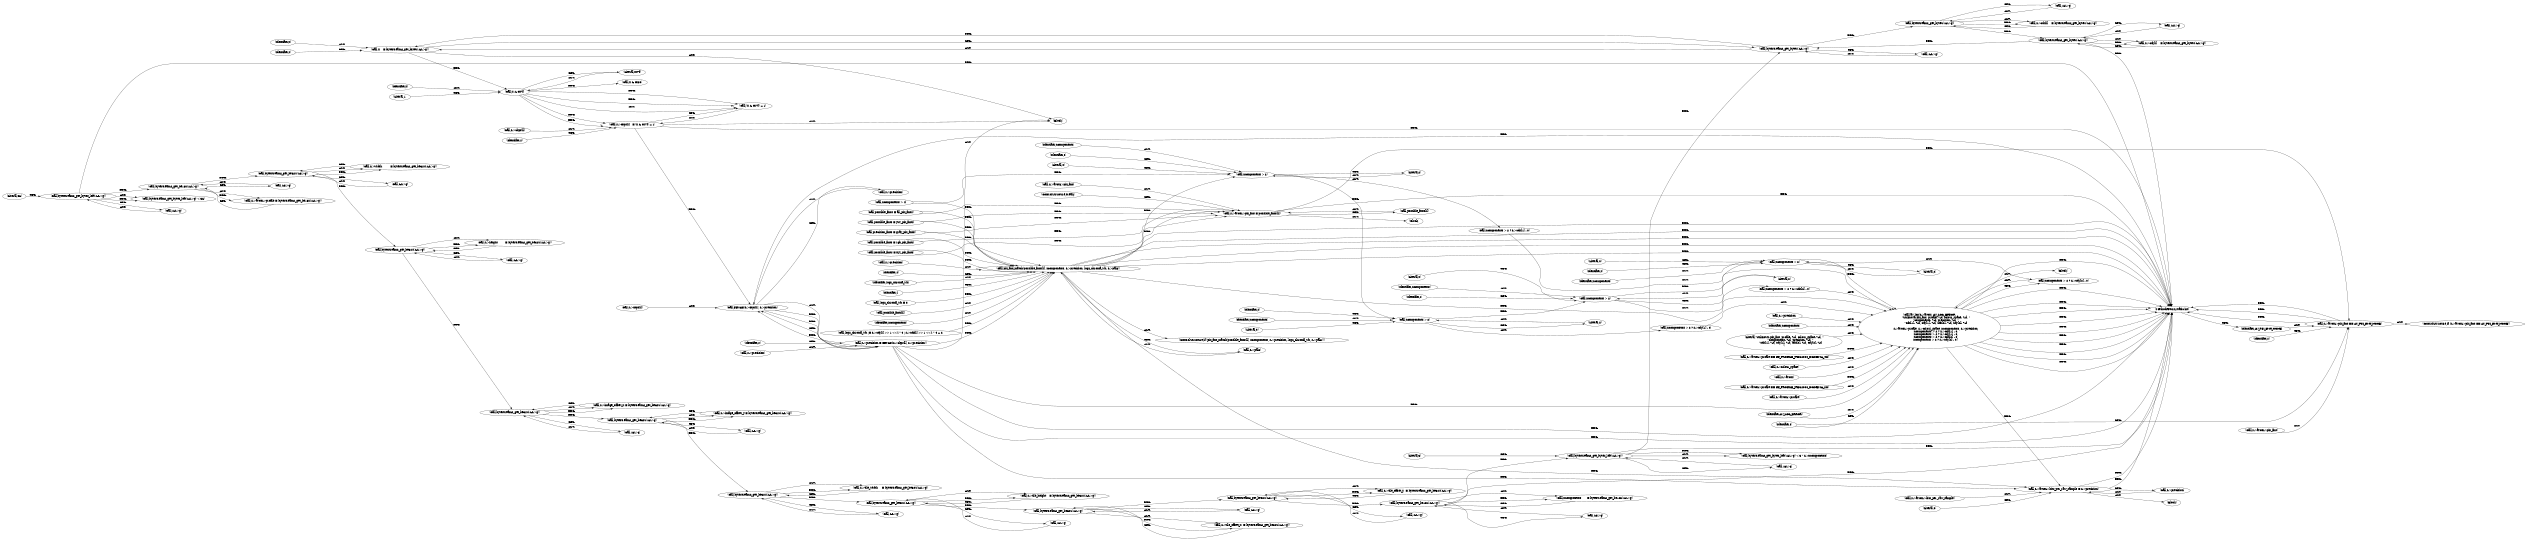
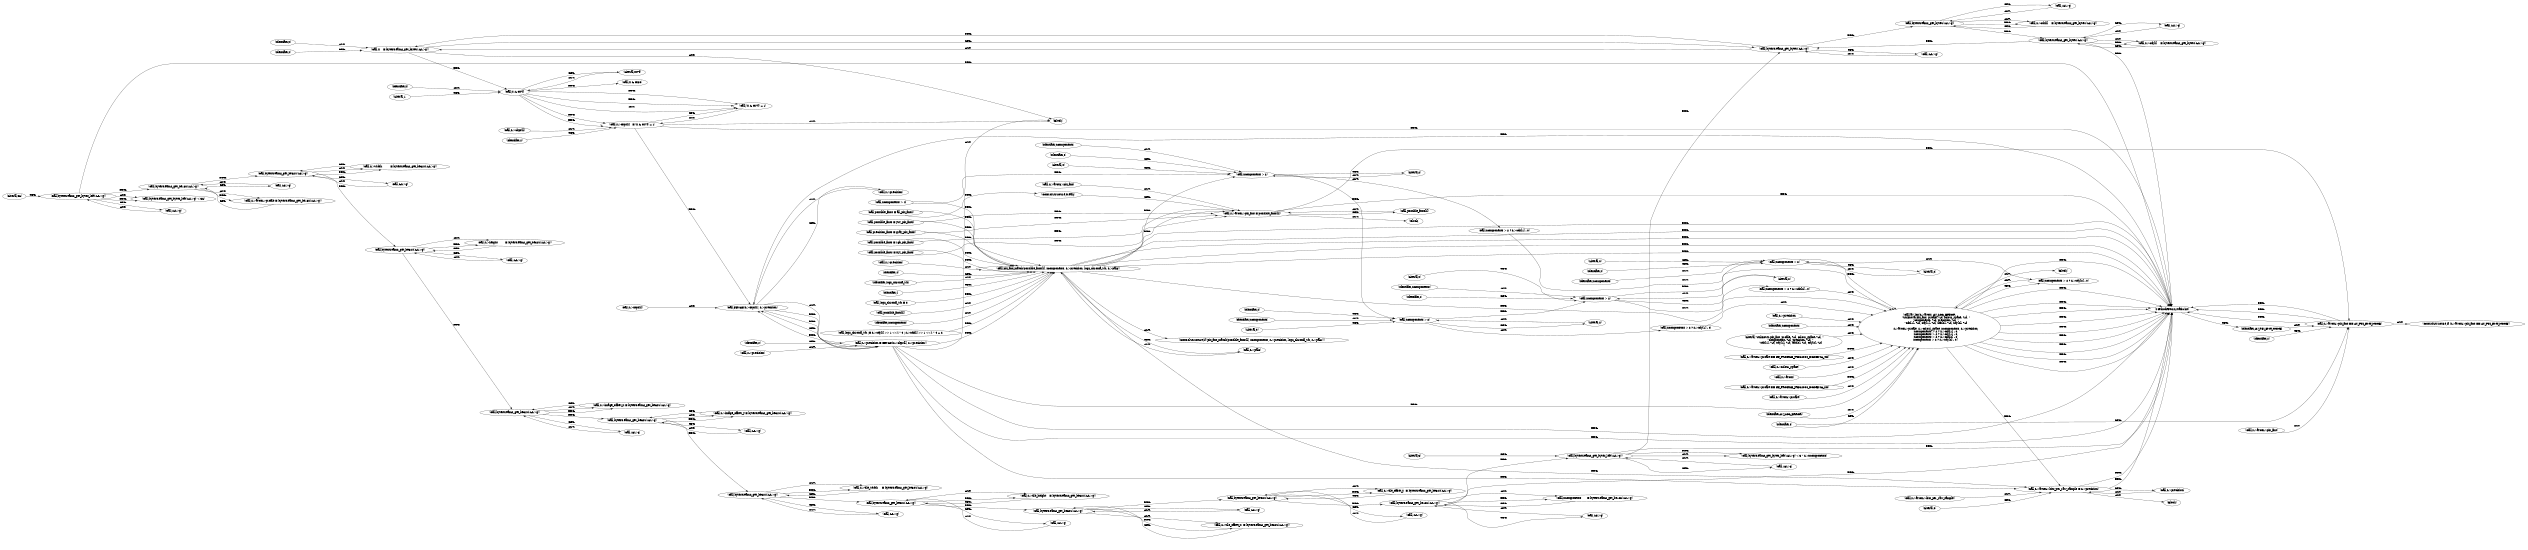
  digraph {
    rankdir=LR
    n1 [label="(Call,s->cbps[i]   = (x & 0x7f) + 1)"]
    n2 [label="(Call,FFMAX(s->cbps[i], s->precision))"]
    n3 [label="(Block,)"]
    n4 [label="(MethodReturn,static int)"]
    n5 [label="(Call,(x & 0x7f) + 1)"]
    n6 [label="(Call,s->precision = FFMAX(s->cbps[i], s->precision))"]
    n7 [label="(Call,s->precision)"]
    n8 [label="(Identifier,AV_PIX_FMT_NONE)"]
    n9 [label="(Call,x & 0x7f)"]
    n10 [label="(Call,x & 0x80)"]
    n11 [label="(Literal,0x7f)"]
    n12 [label="(Call,x    = bytestream2_get_byteu(&s->g))"]
    n13 [label="(Call,bytestream2_get_byteu(&s->g))"]
    n14 [label="(Call,bytestream2_get_byteu(&s->g))"]
    n15 [label="(Call,&s->g)"]
    n16 [label="(Call,bytestream2_get_byteu(&s->g))"]
    n17 [label="(Call,&s->g)"]
    n18 [label="(Call,s->cdx[i]    = bytestream2_get_byteu(&s->g))"]
    n19 [label="(Call,bytestream2_get_bytes_left(&s->g))"]
    n20 [label="(Call,bytestream2_get_bytes_left(&s->g) < 3 * s->ncomponents)"]
    n21 [label="(Call,&s->g)"]
    n22 [label="(Call,bytestream2_get_be16u(&s->g))"]
    n23 [label="(Call,ncomponents       = bytestream2_get_be16u(&s->g))"]
    n24 [label="(Call,&s->g)"]
    n25 [label="(Call,bytestream2_get_be32u(&s->g))"]
    n26 [label="(Call,s->tile_offset_y  = bytestream2_get_be32u(&s->g))"]
    n27 [label="(Call,&s->g)"]
    n28 [label="(Call,bytestream2_get_be32u(&s->g))"]
    n29 [label="(Call,&s->g)"]
    n30 [label="(Call,s->tile_offset_x  = bytestream2_get_be32u(&s->g))"]
    n31 [label="(Call,bytestream2_get_be32u(&s->g))"]
    n32 [label="(Call,s->tile_height    = bytestream2_get_be32u(&s->g))"]
    n33 [label="(Call,&s->g)"]
    n34 [label="(Call,bytestream2_get_be32u(&s->g))"]
    n35 [label="(Call,&s->g)"]
    n36 [label="(Call,s->tile_width     = bytestream2_get_be32u(&s->g))"]
    n37 [label="(Call,bytestream2_get_be32u(&s->g))"]
    n38 [label="(Call,s->image_offset_y = bytestream2_get_be32u(&s->g))"]
    n39 [label="(Call,&s->g)"]
    n40 [label="(Call,bytestream2_get_be32u(&s->g))"]
    n41 [label="(Call,s->image_offset_x = bytestream2_get_be32u(&s->g))"]
    n42 [label="(Call,&s->g)"]
    n43 [label="(Call,bytestream2_get_be32u(&s->g))"]
    n44 [label="(Call,s->height         = bytestream2_get_be32u(&s->g))"]
    n45 [label="(Call,&s->g)"]
    n46 [label="(Call,bytestream2_get_be32u(&s->g))"]
    n47 [label="(Call,s->width          = bytestream2_get_be32u(&s->g))"]
    n48 [label="(Call,&s->g)"]
    n49 [label="(Call,bytestream2_get_be16u(&s->g))"]
    n50 [label="(Call,s->avctx->profile = bytestream2_get_be16u(&s->g))"]
    n51 [label="(Call,&s->g)"]
    n52 [label="(Call,bytestream2_get_bytes_left(&s->g))"]
    n53 [label="(Call,bytestream2_get_bytes_left(&s->g) < 36)"]
    n54 [label="(Call,&s->g)"]
    n55 [label="(Call,&s->g)"]
    n56 [label="(Call,s->cdy[i]    = bytestream2_get_byteu(&s->g))"]
    n57 [label="(Call,pix_fmt_match(possible_fmts[i], ncomponents, s->precision, log2_chroma_wh, s->pal8))"]
    n58 [label="(Call,av_log(s->avctx, AV_LOG_ERROR,\n               \"Unknown pix_fmt, profile: %d, colour_space: %d, \"\n               \"components: %d, precision: %d, \"\n               \"cdx[1]: %d, cdy[1]: %d, cdx[2]: %d, cdy[2]: %d\n\",\n               s->avctx->profile, s->colour_space, ncomponents, s->precision,\n               ncomponents > 2 ? s->cdx[1] : 0,\n               ncomponents > 2 ? s->cdy[1] : 0,\n               ncomponents > 2 ? s->cdx[2] : 0,\n               ncomponents > 2 ? s->cdy[2] : 0))"]
    n59 [label="(Call,s->avctx->bits_per_raw_sample = s->precision)"]
    n60 [label="(Call,s->avctx->pix_fmt = possible_fmts[i])"]
    n61 [label="(Call,ncomponents > 2)"]
    n62 [label="(Call,s->pal8)"]
    n63 [label="(ControlStructure,if (pix_fmt_match(possible_fmts[i], ncomponents, s->precision, log2_chroma_wh, s->pal8)))"]
    n64 [label="(Block,)"]
    n65 [label="(Call,ncomponents > 2 ? s->cdy[2] : 0)"]
    n66 [label="(Block,)"]
    n67 [label="(Call,s->precision)"]
    n68 [label="(Call,s->avctx->pix_fmt == AV_PIX_FMT_NONE)"]
    n69 [label="(Call,possible_fmts[i])"]
    n70 [label="(Block,)"]
    n71 [label="(Call,ncomponents > 2)"]
    n72 [label="(Call,ncomponents > 2 ? s->cdx[1] : 0)"]
    n73 [label="(Literal,2)"]
    n74 [label="(ControlStructure,if (s->avctx->pix_fmt == AV_PIX_FMT_NONE))"]
    n75 [label="(Call,ncomponents > 2)"]
    n76 [label="(Call,ncomponents > 2 ? s->cdy[1] : 0)"]
    n77 [label="(Literal,2)"]
    n78 [label="(Call,ncomponents > 2)"]
    n79 [label="(Literal,2)"]
    n80 [label="(Call,ncomponents > 2 ? s->cdx[2] : 0)"]
    n81 [label="(Literal,2)"]
    n82 [label="(Identifier,x)"]
    n83 [label="(Identifier,s)"]
    n84 [label="(Identifier,s)"]
    n85 [label="(Identifier,s)"]
    n86 [label="(Identifier,log2_chroma_wh)"]
    n87 [label="(Identifier,x)"]
    n88 [label="(Call,s->cbps[i])"]
    n89 [label="(Literal,\"Unknown pix_fmt, profile: %d, colour_space: %d, \"\n               \"components: %d, precision: %d, \"\n               \"cdx[1]: %d, cdy[1]: %d, cdx[2]: %d, cdy[2]: %d\n\")"]
    n90 [label="(Literal,0)"]
    n91 [label="(Call,s->avctx->profile == FF_PROFILE_JPEG2000_DCINEMA_4K)"]
    n92 [label="(Identifier,s)"]
    n93 [label="(Literal,36)"]
    n94 [label="(Literal,0)"]
    n95 [label="(Literal,0)"]
    n96 [label="(Call,s->avctx->bits_per_raw_sample)"]
    n97 [label="(Identifier,s)"]
    n98 [label="(Literal,1)"]
    n99 [label="(Literal,0)"]
    n100 [label="(Identifier,ncomponents)"]
    n101 [label="(Identifier,ncomponents)"]
    n102 [label="(Identifier,i)"]
    n103 [label="(Call,possible_fmts = yuv_pix_fmts)"]
    n104 [label="(Call,possible_fmts = xyz_pix_fmts)"]
    n105 [label="(Identifier,ncomponents)"]
    n106 [label="(Identifier,s)"]
    n107 [label="(Literal,3)"]
    n108 [label="(Call,possible_fmts = all_pix_fmts)"]
    n109 [label="(ControlStructure,break;)"]
    n110 [label="(Call,s->colour_space)"]
    n111 [label="(Call,possible_fmts = rgb_pix_fmts)"]
    n112 [label="(Call,s->avctx->pix_fmt)"]
    n113 [label="(Call,s->avctx)"]
    n114 [label="(Call,s->avctx->profile == FF_PROFILE_JPEG2000_DCINEMA_2K)"]
    n115 [label="(Call,s->avctx->profile)"]
    n116 [label="(Identifier,s)"]
    n117 [label="(Call,s->precision)"]
    n118 [label="(Identifier,AV_LOG_ERROR)"]
    n119 [label="(Identifier,ncomponents)"]
    n120 [label="(Literal,0)"]
    n121 [label="(Call,s->precision)"]
    n122 [label="(Call,precision_fmts = gray_pix_fmts)"]
    n123 [label="(Call,log2_chroma_wh = 0)"]
    n124 [label="(Call,s->avctx->pix_fmt)"]
    n125 [label="(Call,possible_fmts[i])"]
    n126 [label="(Identifier,s)"]
    n127 [label="(Identifier,s)"]
    n128 [label="(Identifier,ncomponents)"]
    n129 [label="(Call,log2_chroma_wh |= s->cdy[i] >> 1 << i * 4 | s->cdx[i] >> 1 << i * 4 + 2)"]
    n130 [label="(Call,ncomponents > 4)"]
    n131 [label="(Identifier,s)"]
    n132 [label="(Identifier,ncomponents)"]
    n133 [label="(Call,s->precision)"]
    n134 [label="(Call,s->cbps[i])"]
    n1 -> n2 [label="DDG: "]
    n1 -> n3 [label="AST: "]
    n1 -> n4 [label="DDG: "]
    n1 -> n5 [label="CFG: "]
    n2 -> n4 [label="DDG: "]
    n2 -> n6 [label="AST: "]
    n2 -> n6 [label="DDG: "]
    n2 -> n6 [label="DDG: "]
    n2 -> n7 [label="CFG: "]
    n4 -> n8 [label="CFG: "]
    n5 -> n1 [label="AST: "]
    n6 -> n2 [label="CFG: "]
    n6 -> n2 [label="DDG: "]
    n6 -> n3 [label="AST: "]
    n6 -> n4 [label="DDG: "]
    n6 -> n4 [label="DDG: "]
    n6 -> n57 [label="DDG: "]
    n6 -> n58 [label="DDG: "]
    n6 -> n59 [label="DDG: "]
    n7 -> n2 [label="AST: "]
    n8 -> n68 [label="AST: "]
    n9 -> n1 [label="DDG: "]
    n9 -> n1 [label="DDG: "]
    n9 -> n5 [label="AST: "]
    n9 -> n5 [label="DDG: "]
    n9 -> n5 [label="DDG: "]
    n9 -> n10 [label="DDG: "]
    n9 -> n11 [label="CFG: "]
    n11 -> n9 [label="AST: "]
    n12 -> n3 [label="AST: "]
    n12 -> n9 [label="DDG: "]
    n12 -> n13 [label="CFG: "]
    n13 -> n12 [label="AST: "]
    n13 -> n12 [label="DDG: "]
    n13 -> n14 [label="DDG: "]
    n13 -> n15 [label="CFG: "]
    n14 -> n16 [label="DDG: "]
    n14 -> n17 [label="CFG: "]
    n14 -> n18 [label="AST: "]
    n14 -> n18 [label="DDG: "]
    n15 -> n13 [label="AST: "]
    n16 -> n4 [label="DDG: "]
    n16 -> n13 [label="DDG: "]
    n16 -> n55 [label="CFG: "]
    n16 -> n56 [label="AST: "]
    n16 -> n56 [label="DDG: "]
    n17 -> n14 [label="AST: "]
    n18 -> n14 [label="CFG: "]
    n19 -> n4 [label="DDG: "]
    n19 -> n13 [label="DDG: "]
    n19 -> n20 [label="AST: "]
    n19 -> n20 [label="DDG: "]
    n19 -> n21 [label="CFG: "]
    n21 -> n19 [label="AST: "]
    n22 -> n4 [label="DDG: "]
    n22 -> n19 [label="DDG: "]
    n22 -> n23 [label="AST: "]
    n22 -> n23 [label="DDG: "]
    n22 -> n24 [label="CFG: "]
    n23 -> n22 [label="CFG: "]
    n24 -> n22 [label="AST: "]
    n25 -> n22 [label="DDG: "]
    n25 -> n26 [label="AST: "]
    n25 -> n26 [label="DDG: "]
    n25 -> n27 [label="CFG: "]
    n26 -> n25 [label="CFG: "]
    n27 -> n25 [label="AST: "]
    n28 -> n25 [label="DDG: "]
    n28 -> n29 [label="CFG: "]
    n28 -> n30 [label="AST: "]
    n28 -> n30 [label="DDG: "]
    n29 -> n28 [label="AST: "]
    n30 -> n28 [label="CFG: "]
    n31 -> n28 [label="DDG: "]
    n31 -> n32 [label="AST: "]
    n31 -> n32 [label="DDG: "]
    n31 -> n33 [label="CFG: "]
    n32 -> n31 [label="CFG: "]
    n33 -> n31 [label="AST: "]
    n34 -> n31 [label="DDG: "]
    n34 -> n35 [label="CFG: "]
    n34 -> n36 [label="AST: "]
    n34 -> n36 [label="DDG: "]
    n35 -> n34 [label="AST: "]
    n36 -> n34 [label="CFG: "]
    n37 -> n34 [label="DDG: "]
    n37 -> n38 [label="AST: "]
    n37 -> n38 [label="DDG: "]
    n37 -> n39 [label="CFG: "]
    n38 -> n37 [label="CFG: "]
    n39 -> n37 [label="AST: "]
    n40 -> n37 [label="DDG: "]
    n40 -> n41 [label="AST: "]
    n40 -> n41 [label="DDG: "]
    n40 -> n42 [label="CFG: "]
    n41 -> n40 [label="CFG: "]
    n42 -> n40 [label="AST: "]
    n43 -> n40 [label="DDG: "]
    n43 -> n44 [label="AST: "]
    n43 -> n44 [label="DDG: "]
    n43 -> n45 [label="CFG: "]
    n44 -> n43 [label="CFG: "]
    n45 -> n43 [label="AST: "]
    n46 -> n43 [label="DDG: "]
    n46 -> n47 [label="AST: "]
    n46 -> n47 [label="DDG: "]
    n46 -> n48 [label="CFG: "]
    n47 -> n46 [label="CFG: "]
    n48 -> n46 [label="AST: "]
    n49 -> n46 [label="DDG: "]
    n49 -> n50 [label="AST: "]
    n49 -> n50 [label="DDG: "]
    n49 -> n51 [label="CFG: "]
    n50 -> n49 [label="CFG: "]
    n51 -> n49 [label="AST: "]
    n52 -> n4 [label="DDG: "]
    n52 -> n49 [label="DDG: "]
    n52 -> n53 [label="AST: "]
    n52 -> n53 [label="DDG: "]
    n52 -> n54 [label="CFG: "]
    n54 -> n52 [label="AST: "]
    n55 -> n16 [label="AST: "]
    n56 -> n16 [label="CFG: "]
    n57 -> n4 [label="DDG: "]
    n57 -> n4 [label="DDG: "]
    n57 -> n4 [label="DDG: "]
    n57 -> n4 [label="DDG: "]
    n57 -> n4 [label="DDG: "]
    n57 -> n58 [label="DDG: "]
    n57 -> n59 [label="DDG: "]
    n57 -> n60 [label="DDG: "]
    n57 -> n61 [label="DDG: "]
    n57 -> n62 [label="CFG: "]
    n57 -> n63 [label="AST: "]
    n58 -> n4 [label="DDG: "]
    n58 -> n4 [label="DDG: "]
    n58 -> n4 [label="DDG: "]
    n58 -> n4 [label="DDG: "]
    n58 -> n4 [label="DDG: "]
    n58 -> n4 [label="DDG: "]
    n58 -> n4 [label="DDG: "]
    n58 -> n4 [label="DDG: "]
    n58 -> n4 [label="DDG: "]
    n58 -> n4 [label="DDG: "]
    n58 -> n59 [label="DDG: "]
    n58 -> n64 [label="AST: "]
    n58 -> n65 [label="CFG: "]
    n59 -> n4 [label="DDG: "]
    n59 -> n4 [label="DDG: "]
    n59 -> n66 [label="AST: "]
    n59 -> n67 [label="CFG: "]
    n60 -> n4 [label="DDG: "]
    n60 -> n68 [label="DDG: "]
    n60 -> n69 [label="CFG: "]
    n60 -> n70 [label="AST: "]
    n61 -> n71 [label="DDG: "]
    n61 -> n72 [label="AST: "]
    n61 -> n73 [label="CFG: "]
    n62 -> n57 [label="AST: "]
    n65 -> n58 [label="AST: "]
    n67 -> n59 [label="AST: "]
    n68 -> n4 [label="DDG: "]
    n68 -> n4 [label="DDG: "]
    n68 -> n4 [label="DDG: "]
    n68 -> n74 [label="AST: "]
    n69 -> n60 [label="AST: "]
    n71 -> n75 [label="DDG: "]
    n71 -> n76 [label="AST: "]
    n71 -> n77 [label="CFG: "]
    n72 -> n58 [label="AST: "]
    n73 -> n61 [label="AST: "]
    n75 -> n78 [label="DDG: "]
    n75 -> n79 [label="CFG: "]
    n75 -> n80 [label="AST: "]
    n76 -> n58 [label="AST: "]
    n77 -> n71 [label="AST: "]
    n78 -> n58 [label="DDG: "]
    n78 -> n65 [label="AST: "]
    n78 -> n81 [label="CFG: "]
    n79 -> n75 [label="AST: "]
    n80 -> n58 [label="AST: "]
    n81 -> n78 [label="AST: "]
    n82 -> n9 [label="AST: "]
    n83 -> n68 [label="CFG: "]
    n84 -> n78 [label="CFG: "]
    n85 -> n57 [label="CFG: "]
    n86 -> n57 [label="AST: "]
    n87 -> n12 [label="AST: "]
    n88 -> n1 [label="AST: "]
    n89 -> n58 [label="AST: "]
    n90 -> n71 [label="CFG: "]
    n91 -> n58 [label="DDG: "]
    n92 -> n12 [label="CFG: "]
    n93 -> n52 [label="CFG: "]
    n94 -> n75 [label="CFG: "]
    n95 -> n61 [label="CFG: "]
    n96 -> n59 [label="AST: "]
    n97 -> n71 [label="CFG: "]
    n98 -> n9 [label="CFG: "]
    n99 -> n59 [label="CFG: "]
    n100 -> n78 [label="AST: "]
    n101 -> n71 [label="AST: "]
    n102 -> n57 [label="CFG: "]
    n103 -> n57 [label="DDG: "]
    n103 -> n60 [label="DDG: "]
    n104 -> n57 [label="DDG: "]
    n104 -> n60 [label="DDG: "]
    n105 -> n61 [label="AST: "]
    n106 -> n61 [label="CFG: "]
    n107 -> n19 [label="CFG: "]
    n108 -> n57 [label="DDG: "]
-   n108 -> n60 [label="DDG: "]
+   n108 -> n109 [label="DDG: "]
    n109 -> n60 [label="CFG: "]
    n110 -> n58 [label="AST: "]
    n111 -> n57 [label="DDG: "]
    n111 -> n60 [label="DDG: "]
    n112 -> n60 [label="AST: "]
    n113 -> n58 [label="AST: "]
    n114 -> n58 [label="DDG: "]
    n115 -> n58 [label="AST: "]
    n116 -> n58 [label="CFG: "]
    n116 -> n68 [label="CFG: "]
    n117 -> n57 [label="AST: "]
    n118 -> n58 [label="AST: "]
    n119 -> n75 [label="AST: "]
    n120 -> n78 [label="CFG: "]
    n121 -> n58 [label="AST: "]
    n122 -> n57 [label="DDG: "]
    n122 -> n60 [label="DDG: "]
    n123 -> n57 [label="DDG: "]
    n124 -> n68 [label="AST: "]
    n125 -> n57 [label="AST: "]
    n126 -> n1 [label="CFG: "]
    n127 -> n6 [label="CFG: "]
    n128 -> n57 [label="AST: "]
    n129 -> n57 [label="DDG: "]
    n130 -> n57 [label="DDG: "]
    n130 -> n61 [label="DDG: "]
    n131 -> n75 [label="CFG: "]
    n132 -> n58 [label="AST: "]
    n133 -> n6 [label="AST: "]
    n134 -> n2 [label="AST: "]
  }
